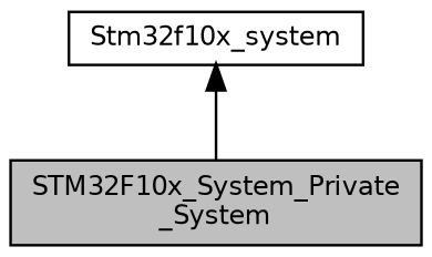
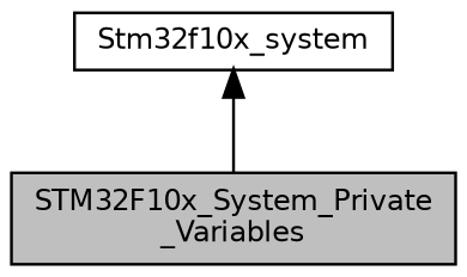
  digraph {
    rankdir=TB
    node [color=black fontname=Helvetica fontsize=10 shape=record style=filled]
-   n1 [fillcolor=grey75 fontcolor=black height=0.2 label="STM32F10x_System_Private\l_System" width=0.4]
+   n1 [fillcolor=grey75 fontcolor=black height=0.2 label="STM32F10x_System_Private\l_Variables" width=0.4]
    n2 [fillcolor=white height=0.2 label=Stm32f10x_system width=0.4]
    n2 -> n1 [dir=back fontname=Helvetica fontsize=10 labelfontname=Helvetica labelfontsize=10 shape=plaintext style=solid]
  }
